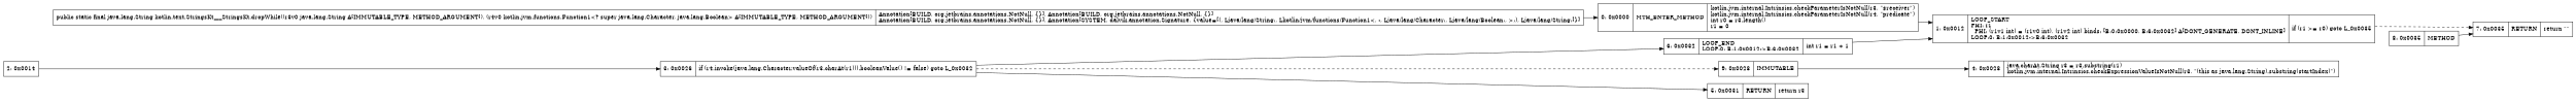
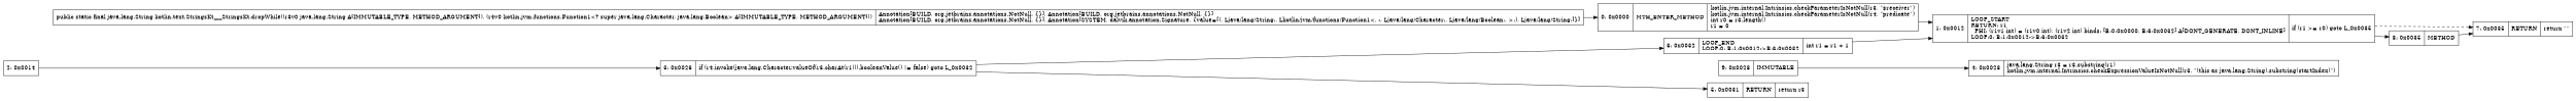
  digraph {
    rankdir=LR
    node [shape=record]
    n1 [label="{0\:\ 0x0000|MTH_ENTER_METHOD\l|kotlin.jvm.internal.Intrinsics.checkParameterIsNotNull(r3, \"$receiver\")\lkotlin.jvm.internal.Intrinsics.checkParameterIsNotNull(r4, \"predicate\")\lint r0 = r3.length()\lr1 = 0\l}"]
-   n2 [label="{1\:\ 0x0012|LOOP_START\lPHI: r1 \l  PHI: (r1v1 int) = (r1v0 int), (r1v2 int) binds: [B:0:0x0000, B:6:0x0032] A[DONT_GENERATE, DONT_INLINE]\lLOOP:0: B:1:0x0012\-\>B:6:0x0032\l|if (r1 \>= r0) goto L_0x0035\l}"]
+   n2 [label="{1\:\ 0x0012|LOOP_START\lRETURN: r1 \l  PHI: (r1v1 int) = (r1v0 int), (r1v2 int) binds: [B:0:0x0000, B:6:0x0032] A[DONT_GENERATE, DONT_INLINE]\lLOOP:0: B:1:0x0012\-\>B:6:0x0032\l|if (r1 \>= r0) goto L_0x0035\l}"]
    n3 [label="{8\:\ 0x0035|METHOD\l}"]
    n4 [label="{7\:\ 0x0035|RETURN\l|return \"\"\l}"]
    n5 [label="{2\:\ 0x0014}"]
    n6 [label="{3\:\ 0x0026|if (r4.invoke(java.lang.Character.valueOf(r3.charAt(r1))).booleanValue() != false) goto L_0x0032\l}"]
    n7 [label="{6\:\ 0x0032|LOOP_END\lLOOP:0: B:1:0x0012\-\>B:6:0x0032\l|int r1 = r1 + 1\l}"]
    n8 [label="{9\:\ 0x0028|IMMUTABLE\l}"]
    n9 [label="{5\:\ 0x0031|RETURN\l|return r3\l}"]
-   n10 [label="{4\:\ 0x0028|java.charAt.String r3 = r3.substring(r1)\lkotlin.jvm.internal.Intrinsics.checkExpressionValueIsNotNull(r3, \"(this as java.lang.String).substring(startIndex)\")\l}"]
+   n10 [label="{4\:\ 0x0028|java.lang.String r3 = r3.substring(r1)\lkotlin.jvm.internal.Intrinsics.checkExpressionValueIsNotNull(r3, \"(this as java.lang.String).substring(startIndex)\")\l}"]
    n11 [label="{public static final java.lang.String kotlin.text.StringsKt___StringsKt.dropWhile((r3v0 java.lang.String A[IMMUTABLE_TYPE, METHOD_ARGUMENT]), (r4v0 kotlin.jvm.functions.Function1\<? super java.lang.Character, java.lang.Boolean\> A[IMMUTABLE_TYPE, METHOD_ARGUMENT]))  | Annotation[BUILD, org.jetbrains.annotations.NotNull, \{\}], Annotation[BUILD, org.jetbrains.annotations.NotNull, \{\}]\lAnnotation[BUILD, org.jetbrains.annotations.NotNull, \{\}], Annotation[SYSTEM, dalvik.annotation.Signature, \{value=[(, Ljava\/lang\/String;, Lkotlin\/jvm\/functions\/Function1\<, \-, Ljava\/lang\/Character;, Ljava\/lang\/Boolean;, \>;), Ljava\/lang\/String;]\}]\l}"]
    n1 -> n2
+   n2 -> n3
    n2 -> n4 [style=dashed]
    n3 -> n4
    n5 -> n6
    n6 -> n7
-   n6 -> n8 [style=dashed]
    n6 -> n9
    n7 -> n2
    n8 -> n10
    n11 -> n1
  }
